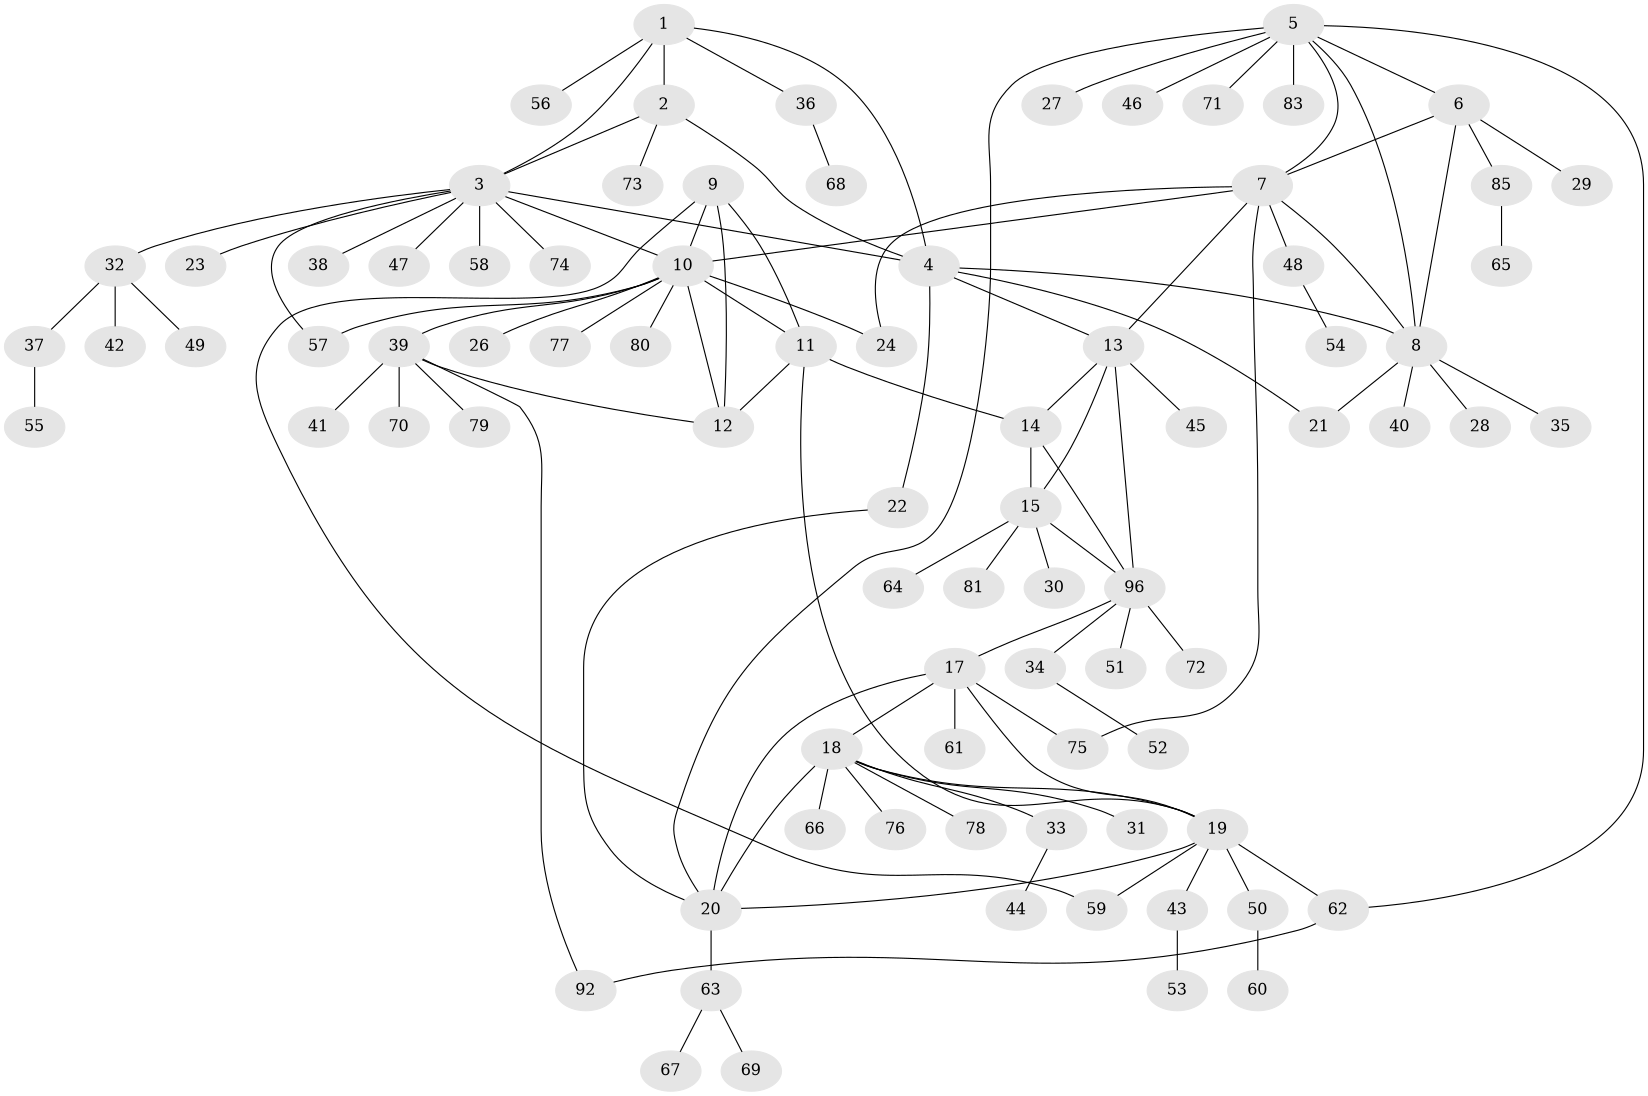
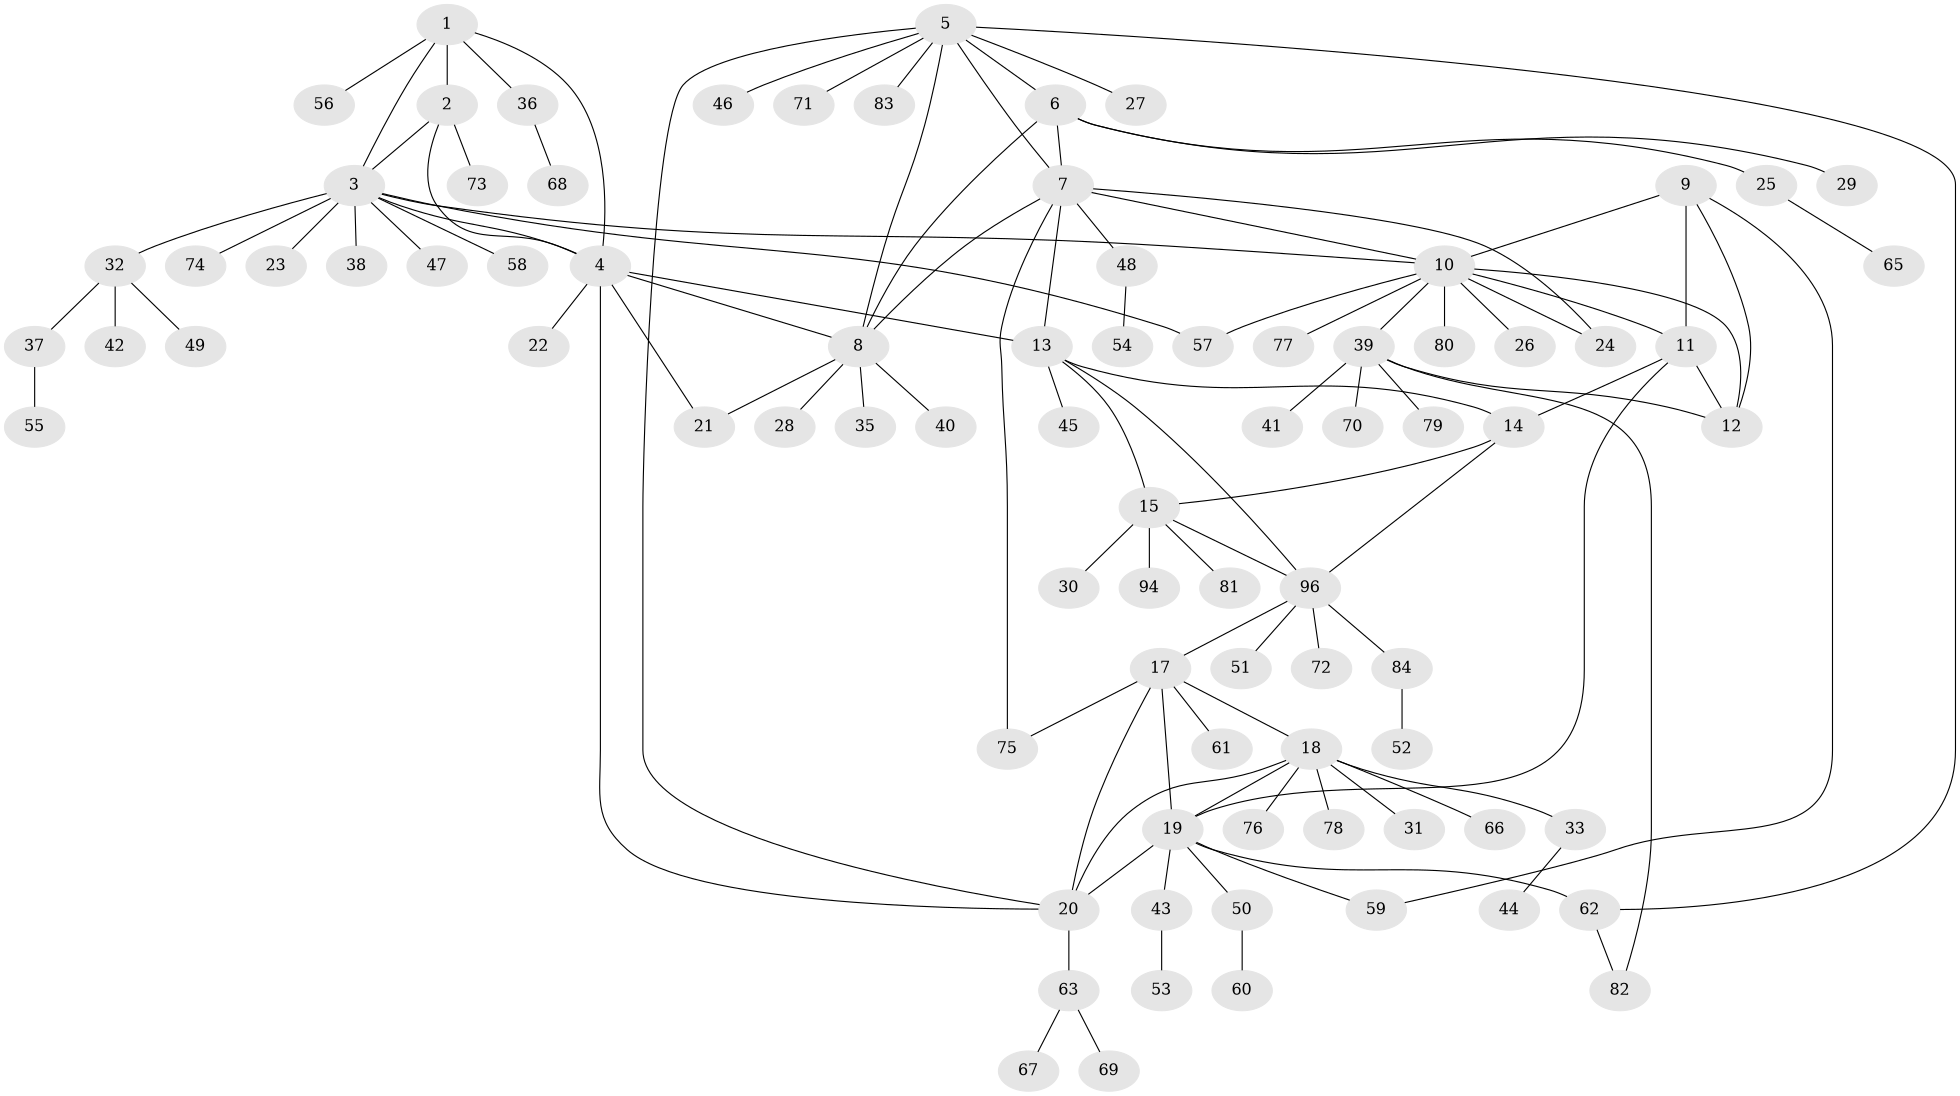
  graph {
    node [color=gray90 style=filled]
    1
    2
    3
    4
    36
    56
    73
    10
    23
    32
    38
    47
    57
    58
    74
    8
    13
    20
    21
    22
    68
    24
    11
    12
    26
    39
    77
    80
    37
    42
    49
    28
    35
    40
    14
    15
    n37 [label=96]
    45
    63
    5
    6
    7
    27
    46
    62
    71
    83
-   25 [label=85]
+   25
    29
    48
    75
-   82 [label=92]
+   82
    65
    54
    9
    59
    19
    41
    70
    79
    43
    50
    30
-   64
+   64 [label=94]
    81
    17
-   34
+   34 [label=84]
    51
    72
    18
    61
    52
    31
    33
    66
    76
    78
    44
    53
    60
    67
    69
    55
    1 -- 2
    1 -- 3
    1 -- 4
    1 -- 36
    1 -- 56
    2 -- 3
    2 -- 4
    2 -- 73
    3 -- 4
    3 -- 10
    3 -- 23
    3 -- 32
    3 -- 38
    3 -- 47
    3 -- 57
    3 -- 58
    3 -- 74
    4 -- 8
    4 -- 13
-   22 -- 20
+   4 -- 20
    4 -- 21
    4 -- 22
    36 -- 68
    10 -- 57
    10 -- 24
    10 -- 11
    10 -- 12
    10 -- 26
    10 -- 39
    10 -- 77
    10 -- 80
    32 -- 37
    32 -- 42
    32 -- 49
    8 -- 21
    8 -- 28
    8 -- 35
    8 -- 40
    13 -- 14
    13 -- 15
    13 -- n37
    13 -- 45
    20 -- 63
    11 -- 12
    11 -- 14
    11 -- 19
    39 -- 12
    39 -- 82
    39 -- 41
    39 -- 70
    39 -- 79
    37 -- 55
    14 -- 15
    14 -- n37
    15 -- n37
    15 -- 30
    15 -- 64
    15 -- 81
    n37 -- 17
    n37 -- 34
    n37 -- 51
    n37 -- 72
    63 -- 67
    63 -- 69
    5 -- 8
    5 -- 20
    5 -- 6
    5 -- 7
    5 -- 27
    5 -- 46
    5 -- 62
    5 -- 71
    5 -- 83
    6 -- 8
    6 -- 7
    6 -- 25
    6 -- 29
    7 -- 10
    7 -- 8
    7 -- 13
    7 -- 24
    7 -- 48
    7 -- 75
    62 -- 82
    25 -- 65
    48 -- 54
    9 -- 10
    9 -- 11
    9 -- 12
    9 -- 59
    19 -- 20
    19 -- 62
    19 -- 59
    19 -- 43
    19 -- 50
    43 -- 53
    50 -- 60
    17 -- 20
    17 -- 75
    17 -- 19
    17 -- 18
    17 -- 61
    34 -- 52
    18 -- 20
    18 -- 19
    18 -- 31
    18 -- 33
    18 -- 66
    18 -- 76
    18 -- 78
    33 -- 44
  }
